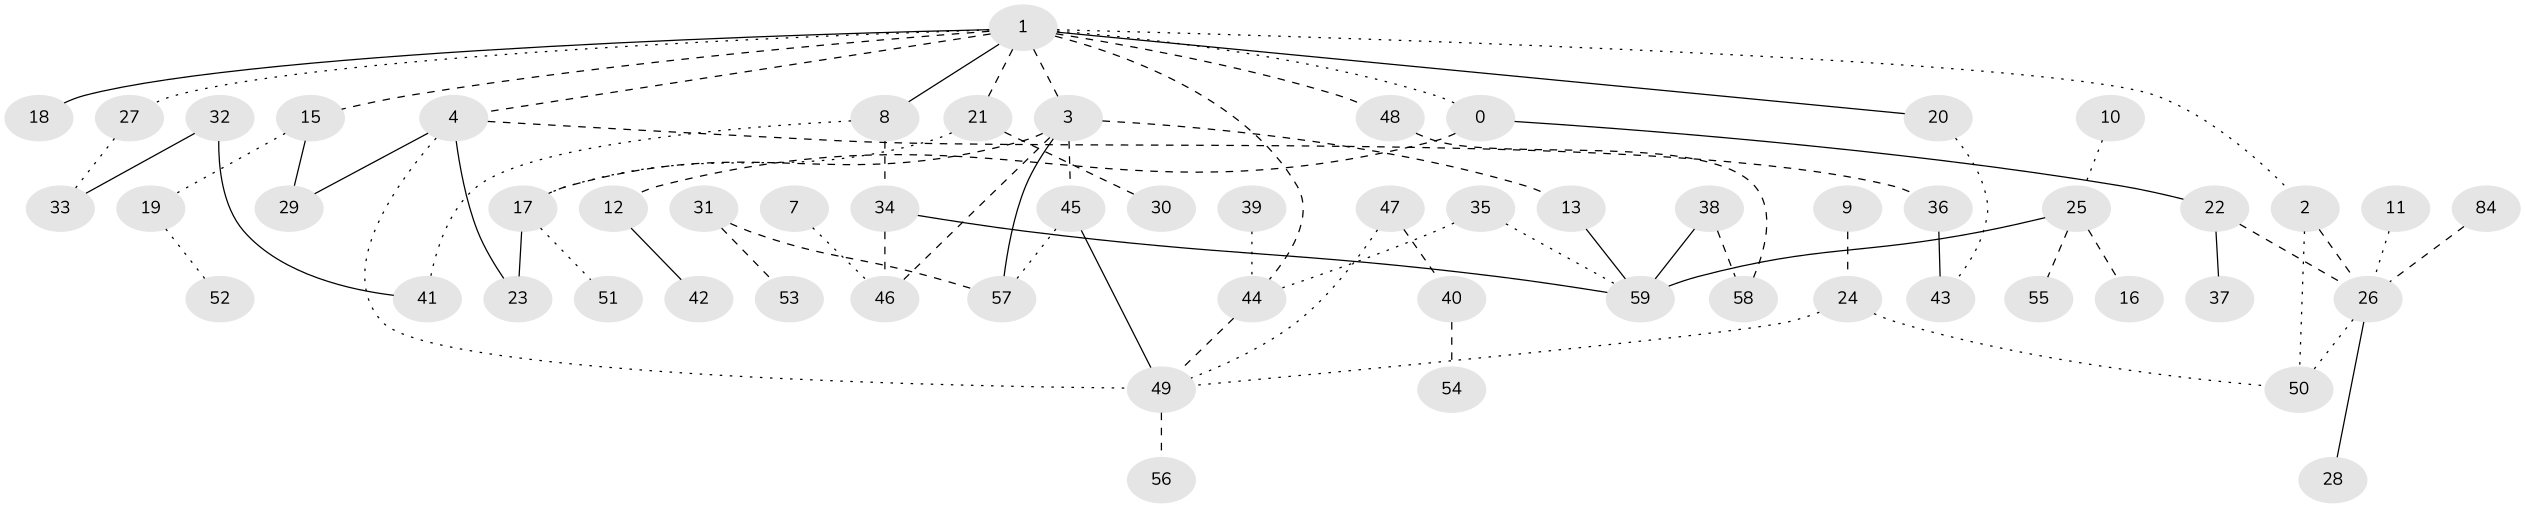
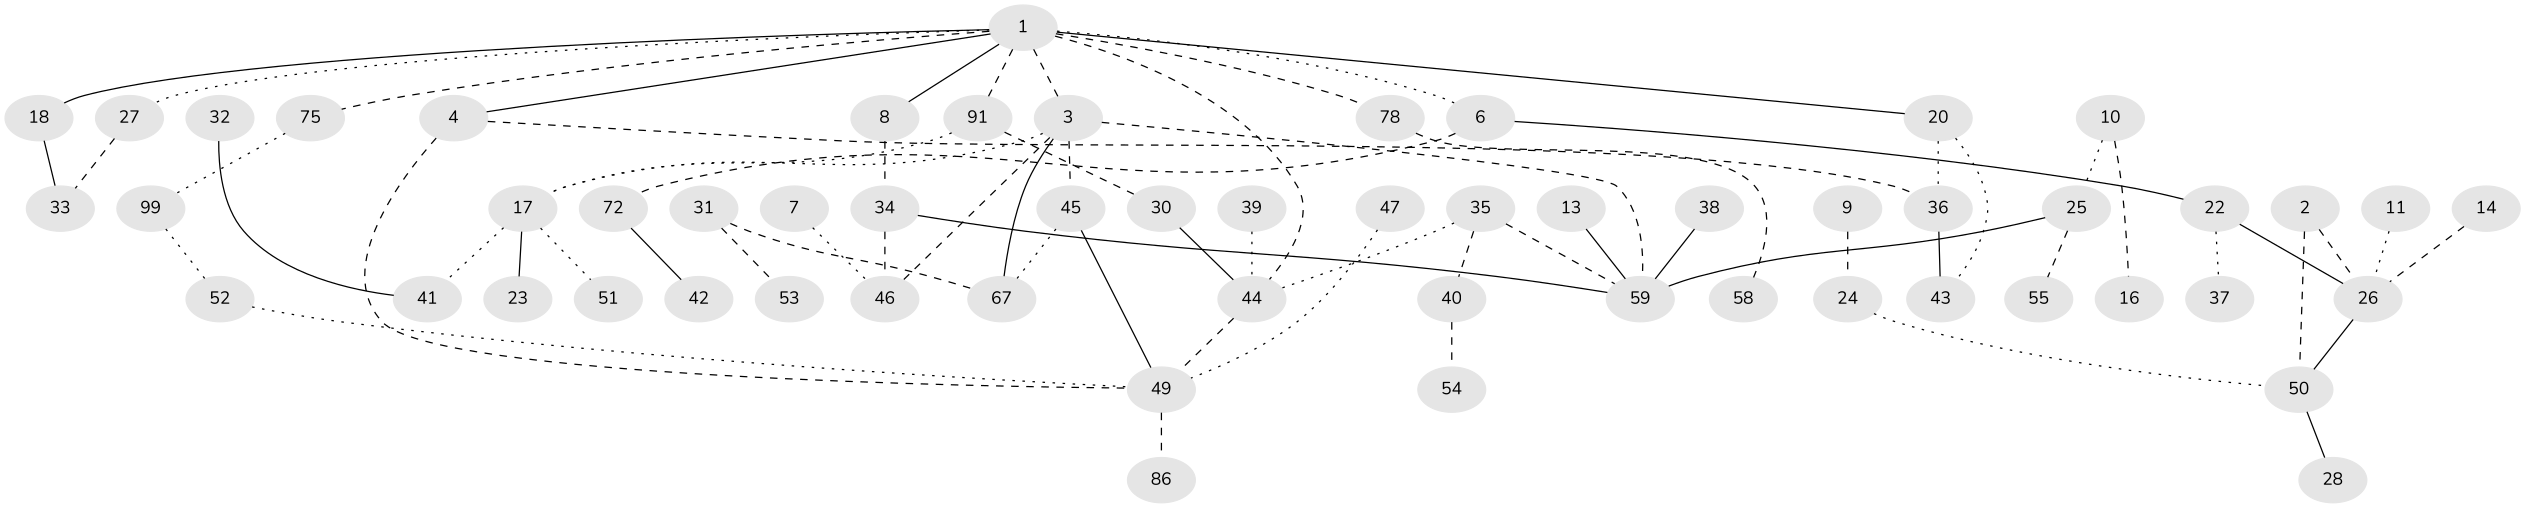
  graph {
    fontname=Nunito
    node [color=gray90 fontname=Nunito style=filled]
    edge [fontname=Nunito style=dashed weight=1.0]
    1
    2
    3
    4
-   6 [label=0]
+   6
    8
-   15
+   15 [label=75]
    18
    20
-   21
+   21 [label=91]
    27
    44
-   48
+   48 [label=78]
    26
    50
    17
    45
    46
-   57
+   57 [label=67]
    59
    23
-   29
    36
    49
-   12
+   12 [label=72]
    22
    34
-   19
+   19 [label=99]
    33
    43
    30
    58
    28
    41
    51
-   56
+   56 [label=86]
    42
    37
    7
    9
    24
    10
    16
    25
    55
    11
    13
-   14 [label=84]
+   14
    52
    31
    53
    32
    35
    40
    54
    38
    39
    47
-   1 -- 2 [style=dotted]
    1 -- 3
-   1 -- 4
+   1 -- 4 [style=solid]
    1 -- 6 [style=dotted]
    1 -- 8 [style=solid]
    1 -- 15
    1 -- 18 [style=solid]
    1 -- 20 [style=solid]
    1 -- 21
    1 -- 27 [style=dotted]
    1 -- 44
    1 -- 48
    2 -- 26
-   2 -- 50 [style=dotted]
-   3 -- 17
+   2 -- 50
+   3 -- 17 [style=dotted]
    3 -- 45
    3 -- 46
    3 -- 57 [style=solid]
-   3 -- 13
-   4 -- 23 [style=solid]
-   4 -- 29 [style=solid]
+   3 -- 59
    4 -- 36
-   4 -- 49 [style=dotted]
+   4 -- 49
    6 -- 12
    6 -- 22 [style=solid]
    8 -- 34
-   15 -- 29 [style=solid]
    15 -- 19 [style=dotted]
-   32 -- 33 [style=solid]
+   18 -- 33 [style=solid]
+   20 -- 36 [style=dotted]
    20 -- 43 [style=dotted]
    21 -- 17 [style=dotted]
    21 -- 30
-   27 -- 33 [style=dotted]
+   27 -- 33
    44 -- 49
    48 -- 58
-   26 -- 50 [style=dotted]
-   26 -- 28 [style=solid]
+   26 -- 50 [style=solid]
+   50 -- 28 [style=solid]
    17 -- 23 [style=solid]
-   8 -- 41 [style=dotted]
+   17 -- 41 [style=dotted]
    17 -- 51 [style=dotted]
    45 -- 57 [style=dotted]
    45 -- 49 [style=solid]
    36 -- 43 [style=solid]
    49 -- 56
    12 -- 42 [style=solid]
-   22 -- 26
-   22 -- 37 [style=solid]
+   22 -- 26 [style=solid]
+   22 -- 37 [style=dotted]
    34 -- 46
    34 -- 59 [style=solid]
    19 -- 52 [style=dotted]
+   30 -- 44 [style=solid]
    7 -- 46 [style=dotted]
    9 -- 24
    24 -- 50 [style=dotted]
-   24 -- 49 [style=dotted]
-   25 -- 16
+   52 -- 49 [style=dotted]
+   10 -- 16
    10 -- 25 [style=dotted]
    25 -- 59 [style=solid]
    25 -- 55
    11 -- 26 [style=dotted]
    13 -- 59 [style=solid]
    14 -- 26
    31 -- 57
    31 -- 53
    32 -- 41 [style=solid]
    35 -- 44 [style=dotted]
-   35 -- 59 [style=dotted]
-   47 -- 40
+   35 -- 59
+   35 -- 40
    40 -- 54
    38 -- 59 [style=solid weight=2.0]
-   38 -- 58
    39 -- 44 [style=dotted]
    47 -- 49 [style=dotted]
  }
